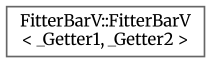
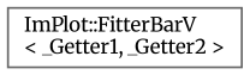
  digraph {
    rankdir=LR
    fontname=Merriweather
-   n1 [color=grey40 fillcolor=white fontname=Merriweather fontsize=10 height=0.2 label="FitterBarV::FitterBarV\l\< _Getter1, _Getter2 \>" shape=box style=filled width=0.4]
+   n1 [color=grey40 fillcolor=white fontname=Merriweather fontsize=10 height=0.2 label="ImPlot::FitterBarV\l\< _Getter1, _Getter2 \>" shape=box style=filled width=0.4]
  }
